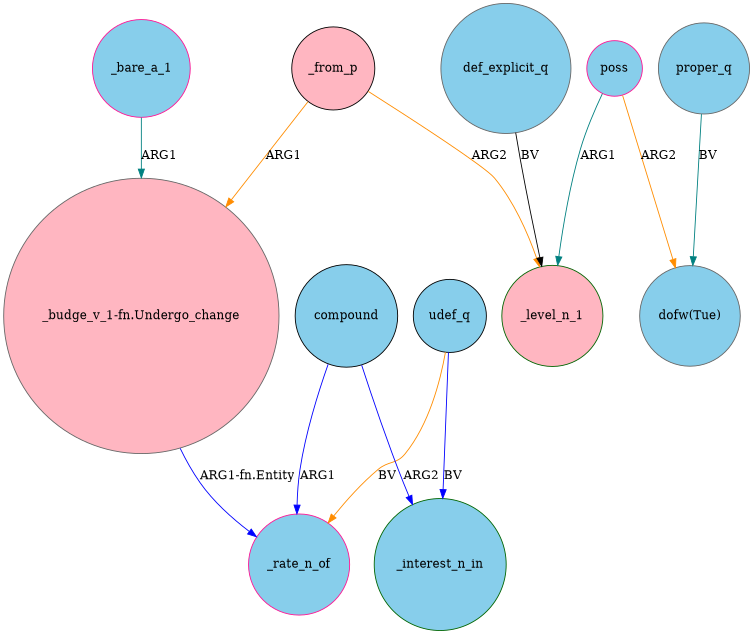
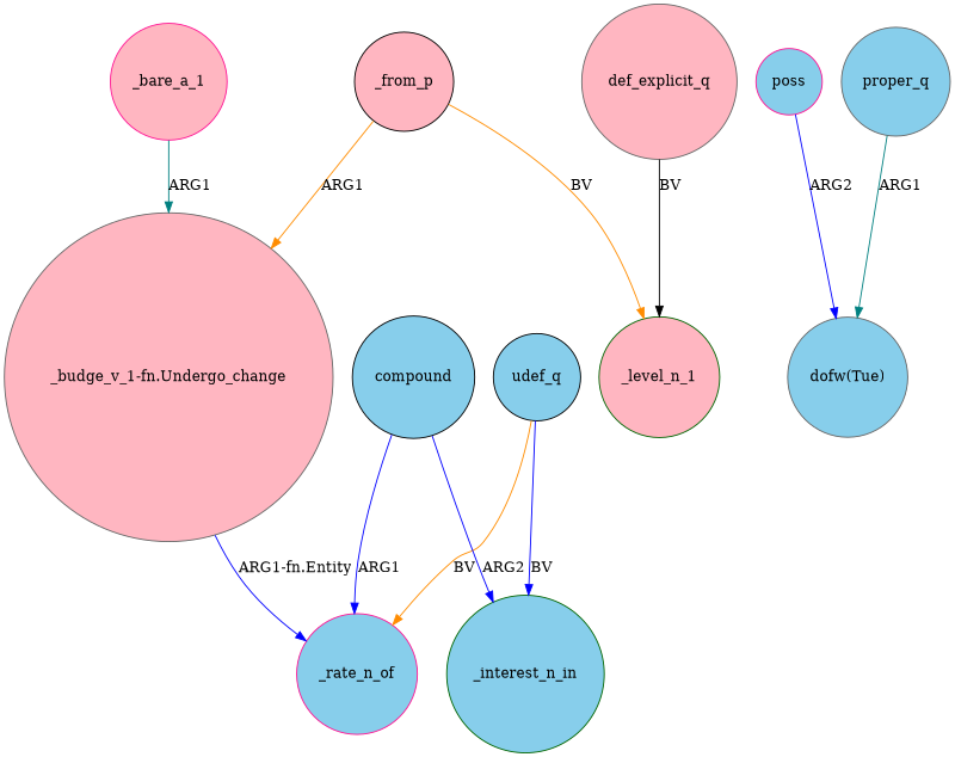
  digraph {
    node [color=gray40 fillcolor=skyblue shape=circle style=filled]
    edge [color=blue]
    udef_q [color=black]
    _interest_n_in [color=darkgreen]
    _rate_n_of [color=deeppink]
    "_budge_v_1-fn.Undergo_change" [fillcolor=lightpink]
    _from_p [color=black fillcolor=lightpink]
    _level_n_1 [color=darkgreen fillcolor=lightpink]
    compound [color=black]
    poss [color=deeppink]
    "dofw(Tue)"
-   _bare_a_1 [color=deeppink]
-   def_explicit_q
+   _bare_a_1 [color=deeppink fillcolor=lightpink]
+   def_explicit_q [fillcolor=lightpink]
    proper_q
    udef_q -> _interest_n_in [label=BV]
    udef_q -> _rate_n_of [color=darkorange label=BV]
    "_budge_v_1-fn.Undergo_change" -> _rate_n_of [label="ARG1-fn.Entity"]
    _from_p -> "_budge_v_1-fn.Undergo_change" [color=darkorange label=ARG1]
-   _from_p -> _level_n_1 [color=darkorange label=ARG2]
+   _from_p -> _level_n_1 [color=darkorange label=BV]
    compound -> _interest_n_in [label=ARG2]
    compound -> _rate_n_of [label=ARG1]
-   poss -> _level_n_1 [color=teal label=ARG1]
-   poss -> "dofw(Tue)" [color=darkorange label=ARG2]
+   poss -> "dofw(Tue)" [label=ARG2]
    _bare_a_1 -> "_budge_v_1-fn.Undergo_change" [color=teal label=ARG1]
    def_explicit_q -> _level_n_1 [color=black label=BV]
-   proper_q -> "dofw(Tue)" [color=teal label=BV]
+   proper_q -> "dofw(Tue)" [color=teal label=ARG1]
  }
